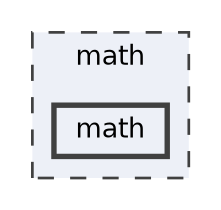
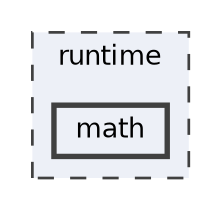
  digraph {
    compound=true
    n1 [color=grey25 fillcolor="#edf0f7" fontname=Helvetica fontsize=10 height=0.2 label=math shape=box style="filled,bold" width=0.4]
    subgraph cluster_1 {
      bgcolor="#edf0f7"
      fontname=Helvetica
      fontsize=10
-     label=math
+     label=runtime
      pencolor=grey25
      style="filled,dashed"
      n1
    }
  }
